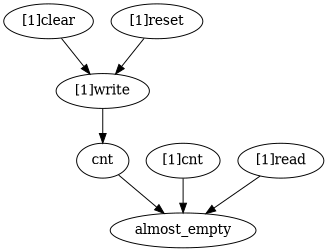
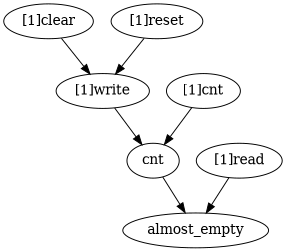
  strict digraph {
    node [complexity=3 importance=0.496411224657]
    "[1]clear" [rank=0.165470408219]
    "[1]write" [complexity=8 rank=0.0620514030821]
    cnt [complexity=2 importance=0.150873455429 rank=0.0754367277147]
    almost_empty [complexity=0 importance=0.052028043616 rank=0.0]
    "[1]cnt" [complexity=6 importance=0.400592322672 rank=0.066765387112]
    "[1]reset" [importance=0.647284680086 rank=0.215761560029]
    "[1]read" [complexity=9 importance=0.798158135516 rank=0.0886842372795]
    "[1]clear" -> "[1]write"
    "[1]write" -> cnt
    cnt -> almost_empty
-   "[1]cnt" -> almost_empty
+   "[1]cnt" -> cnt
    "[1]reset" -> "[1]write"
    "[1]read" -> almost_empty
  }
